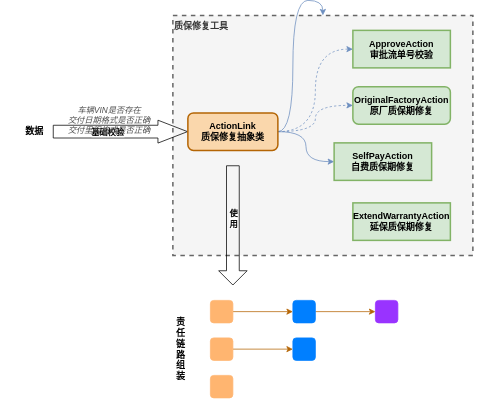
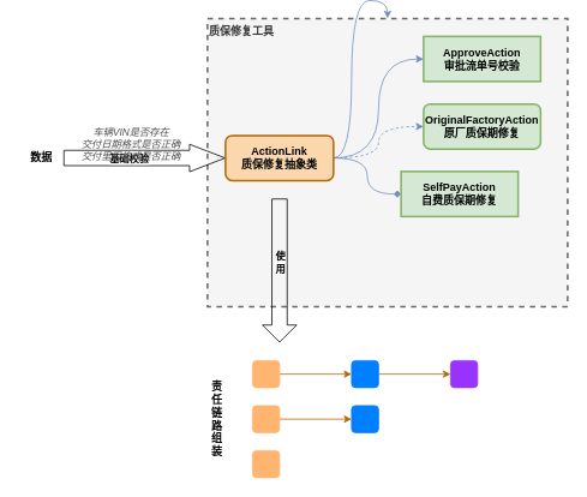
  <mxCell id="0" />
  <mxCell id="1" parent="0" />
  <mxCell id="2" value="质保修复工具" style="rounded=0;whiteSpace=wrap;html=1;align=left;horizontal=1;verticalAlign=top;dashed=1;fontStyle=1;strokeWidth=2;fillColor=#f5f5f5;fontColor=#333333;strokeColor=#666666;" vertex="1" parent="1"><mxGeometry x="230" y="20" width="400" height="320" as="geometry" /></mxCell>
  <mxCell id="3" value="" style="shape=flexArrow;endArrow=classic;html=1;rounded=0;endWidth=12.5;endSize=12.8;width=17;entryX=0;entryY=0.5;entryDx=0;entryDy=0;fontStyle=1" edge="1" parent="1" target="11"><mxGeometry width="50" height="50" relative="1" as="geometry"><mxPoint x="70" y="175" as="sourcePoint" /><mxPoint x="200" y="200" as="targetPoint" /></mxGeometry></mxCell>
  <mxCell id="4" value="基础校验" style="edgeLabel;html=1;align=center;verticalAlign=middle;resizable=0;points=[];fontStyle=1" vertex="1" connectable="0" parent="3"><mxGeometry x="-0.086" relative="1" as="geometry"><mxPoint x="-10" as="offset" /></mxGeometry></mxCell>
  <mxCell id="5" value="数据" style="text;html=1;align=center;verticalAlign=middle;resizable=0;points=[];autosize=1;fontStyle=1" vertex="1" parent="1"><mxGeometry x="20" y="160" width="50" height="30" as="geometry" /></mxCell>
  <mxCell id="6" value="&lt;div data-page-id=&quot;doxk4fLWzZhjoJqfnhFipKvFNwe&quot; data-docx-has-block-data=&quot;false&quot; style=&quot;font-size: 11px;&quot;&gt;&lt;div style=&quot;white-space-collapse: preserve; font-size: 11px;&quot; class=&quot;old-record-id-doxk4eozcIZH5MKJtCh2fUi9aM0&quot;&gt;车辆VIN是否存在&lt;/div&gt;&lt;div style=&quot;white-space-collapse: preserve; font-size: 11px;&quot; class=&quot;old-record-id-doxk4eozcIZH5MKJtCh2fUi9aM0&quot;&gt;交付日期格式是否正确&lt;/div&gt;&lt;div style=&quot;white-space-collapse: preserve; font-size: 11px;&quot; class=&quot;old-record-id-doxk4eozcIZH5MKJtCh2fUi9aM0&quot;&gt;交付里程格式是否正确&lt;/div&gt;&lt;/div&gt;&lt;span data-lark-record-data=&quot;{&amp;quot;rootId&amp;quot;:&amp;quot;doxk4fLWzZhjoJqfnhFipKvFNwe&amp;quot;,&amp;quot;text&amp;quot;:{&amp;quot;initialAttributedTexts&amp;quot;:{&amp;quot;text&amp;quot;:{&amp;quot;0&amp;quot;:&amp;quot;车辆VIN&amp;quot;},&amp;quot;attribs&amp;quot;:{&amp;quot;0&amp;quot;:&amp;quot;*0+2*1*0+3&amp;quot;}},&amp;quot;apool&amp;quot;:{&amp;quot;numToAttrib&amp;quot;:{&amp;quot;0&amp;quot;:[&amp;quot;author&amp;quot;,&amp;quot;7355687675485012076&amp;quot;],&amp;quot;1&amp;quot;:[&amp;quot;abbreviation-data&amp;quot;,&amp;quot;{\&amp;quot;id\&amp;quot;:\&amp;quot;1206104d-46ee-4d33-85ab-f392b6299bdf\&amp;quot;,\&amp;quot;abbr_ids\&amp;quot;:\&amp;quot;enterprise_7137215317125628013\&amp;quot;,\&amp;quot;is_visible\&amp;quot;:1,\&amp;quot;is_first\&amp;quot;:1}&amp;quot;]},&amp;quot;nextNum&amp;quot;:2}},&amp;quot;type&amp;quot;:&amp;quot;text&amp;quot;,&amp;quot;referenceRecordMap&amp;quot;:{},&amp;quot;extra&amp;quot;:{&amp;quot;mention_page_title&amp;quot;:{},&amp;quot;external_mention_url&amp;quot;:{}},&amp;quot;isKeepQuoteContainer&amp;quot;:false,&amp;quot;isFromCode&amp;quot;:false,&amp;quot;selection&amp;quot;:[{&amp;quot;id&amp;quot;:42,&amp;quot;type&amp;quot;:&amp;quot;text&amp;quot;,&amp;quot;selection&amp;quot;:{&amp;quot;start&amp;quot;:0,&amp;quot;end&amp;quot;:5},&amp;quot;recordId&amp;quot;:&amp;quot;doxk4eozcIZH5MKJtCh2fUi9aM0&amp;quot;}],&amp;quot;payloadMap&amp;quot;:{},&amp;quot;isCut&amp;quot;:false}&quot; data-lark-record-format=&quot;docx/text&quot; class=&quot;lark-record-clipboard&quot; style=&quot;font-size: 11px;&quot;&gt;&lt;/span&gt;" style="text;html=1;align=center;verticalAlign=middle;resizable=0;points=[];autosize=1;strokeColor=none;fillColor=none;fontColor=#4D4D4D;fontStyle=2;fontSize=11;" vertex="1" parent="1"><mxGeometry x="80" y="135" width="130" height="50" as="geometry" /></mxCell>
  <mxCell id="7" style="edgeStyle=orthogonalEdgeStyle;rounded=0;orthogonalLoop=1;jettySize=auto;html=1;exitX=1;exitY=0.5;exitDx=0;exitDy=0;curved=1;fillColor=#dae8fc;strokeColor=#6c8ebf;dashed=1;" edge="1" parent="1" source="11" target="12"><mxGeometry relative="1" as="geometry" /></mxCell>
- <mxCell id="8" style="edgeStyle=orthogonalEdgeStyle;rounded=0;orthogonalLoop=1;jettySize=auto;html=1;exitX=1;exitY=0.5;exitDx=0;exitDy=0;entryX=0;entryY=0.5;entryDx=0;entryDy=0;curved=1;fillColor=#dae8fc;strokeColor=#6c8ebf;" edge="1" parent="1" source="11" target="14"><mxGeometry relative="1" as="geometry" /></mxCell>
+ <mxCell id="8" style="edgeStyle=orthogonalEdgeStyle;rounded=0;orthogonalLoop=1;jettySize=auto;html=1;exitX=1;exitY=0.5;exitDx=0;exitDy=0;entryX=0;entryY=0.5;entryDx=0;entryDy=0;curved=1;fillColor=#dae8fc;strokeColor=#6c8ebf;endArrow=diamond;" edge="1" parent="1" source="11" target="14"><mxGeometry relative="1" as="geometry" /></mxCell>
  <mxCell id="9" style="edgeStyle=orthogonalEdgeStyle;rounded=0;orthogonalLoop=1;jettySize=auto;html=1;exitX=1;exitY=0.5;exitDx=0;exitDy=0;curved=1;fillColor=#dae8fc;strokeColor=#6c8ebf;" edge="1" parent="1" source="11" target="2"><mxGeometry relative="1" as="geometry" /></mxCell>
- <mxCell id="10" style="edgeStyle=orthogonalEdgeStyle;rounded=0;orthogonalLoop=1;jettySize=auto;html=1;exitX=1;exitY=0.5;exitDx=0;exitDy=0;entryX=0;entryY=0.5;entryDx=0;entryDy=0;curved=1;fillColor=#dae8fc;strokeColor=#6c8ebf;dashed=1;" edge="1" parent="1" source="11" target="15"><mxGeometry relative="1" as="geometry" /></mxCell>
+ <mxCell id="10" style="edgeStyle=orthogonalEdgeStyle;rounded=0;orthogonalLoop=1;jettySize=auto;html=1;exitX=1;exitY=0.5;exitDx=0;exitDy=0;entryX=0;entryY=0.5;entryDx=0;entryDy=0;curved=1;fillColor=#dae8fc;strokeColor=#6c8ebf;" edge="1" parent="1" source="11" target="15"><mxGeometry relative="1" as="geometry" /></mxCell>
  <mxCell id="11" value="ActionLink&lt;br&gt;质保修复抽象类" style="whiteSpace=wrap;html=1;fontStyle=1;fillColor=#fad7ac;strokeColor=#b46504;strokeWidth=2;rounded=1;" vertex="1" parent="1"><mxGeometry x="250" y="150" width="120" height="50" as="geometry" /></mxCell>
  <mxCell id="12" value="OriginalFactoryAction&lt;br&gt;原厂质保期修复" style="whiteSpace=wrap;html=1;fontStyle=1;fillColor=#d5e8d4;strokeColor=#82b366;strokeWidth=2;rounded=1;" vertex="1" parent="1"><mxGeometry x="470" y="115" width="130" height="50" as="geometry" /></mxCell>
- <mxCell id="13" value="ExtendWarrantyAction&lt;br&gt;延保质保期修复" style="rounded=0;whiteSpace=wrap;html=1;fontStyle=1;fillColor=#d5e8d4;strokeColor=#82b366;strokeWidth=2;" vertex="1" parent="1"><mxGeometry x="470" y="270" width="130" height="50" as="geometry" /></mxCell>
  <mxCell id="14" value="SelfPayAction&lt;br&gt;自费质保期修复" style="rounded=0;whiteSpace=wrap;html=1;fontStyle=1;fillColor=#d5e8d4;strokeColor=#82b366;strokeWidth=2;" vertex="1" parent="1"><mxGeometry x="445" y="190" width="130" height="50" as="geometry" /></mxCell>
  <mxCell id="15" value="ApproveAction&lt;br&gt;审批流单号校验" style="rounded=0;whiteSpace=wrap;html=1;fontStyle=1;fillColor=#d5e8d4;strokeColor=#82b366;strokeWidth=2;" vertex="1" parent="1"><mxGeometry x="470" y="40" width="130" height="50" as="geometry" /></mxCell>
  <mxCell id="16" value="" style="shape=flexArrow;endArrow=classic;html=1;rounded=0;width=17;" edge="1" parent="1"><mxGeometry width="50" height="50" relative="1" as="geometry"><mxPoint x="310" y="220" as="sourcePoint" /><mxPoint x="310" y="380" as="targetPoint" /></mxGeometry></mxCell>
  <mxCell id="17" value="使&lt;div&gt;用&lt;/div&gt;" style="edgeLabel;html=1;align=center;verticalAlign=middle;resizable=0;points=[];fontStyle=1" vertex="1" connectable="0" parent="16"><mxGeometry x="-0.331" y="-6" relative="1" as="geometry"><mxPoint x="6" y="16" as="offset" /></mxGeometry></mxCell>
  <mxCell id="18" value="责&lt;div&gt;任&lt;/div&gt;&lt;div&gt;链&lt;/div&gt;&lt;div&gt;路&lt;/div&gt;&lt;div&gt;组&lt;/div&gt;&lt;div&gt;装&lt;/div&gt;" style="text;html=1;align=center;verticalAlign=middle;resizable=0;points=[];autosize=1;strokeColor=none;fillColor=none;fontStyle=1" vertex="1" parent="1"><mxGeometry x="220" y="415" width="40" height="100" as="geometry" /></mxCell>
  <mxCell id="19" value="" style="edgeStyle=orthogonalEdgeStyle;rounded=0;orthogonalLoop=1;jettySize=auto;html=1;fillColor=#fad7ac;strokeColor=#b46504;" edge="1" parent="1" source="20" target="22"><mxGeometry relative="1" as="geometry" /></mxCell>
  <mxCell id="20" value="" style="rounded=1;whiteSpace=wrap;html=1;fillColor=#FFB570;strokeColor=#FFB570;" vertex="1" parent="1"><mxGeometry x="280" y="400" width="30" height="30" as="geometry" /></mxCell>
  <mxCell id="21" value="" style="edgeStyle=orthogonalEdgeStyle;rounded=0;orthogonalLoop=1;jettySize=auto;html=1;fillColor=#fad7ac;strokeColor=#b46504;" edge="1" parent="1" source="22" target="23"><mxGeometry relative="1" as="geometry" /></mxCell>
  <mxCell id="22" value="" style="rounded=1;whiteSpace=wrap;html=1;fillColor=#007FFF;strokeColor=#007FFF;" vertex="1" parent="1"><mxGeometry x="390" y="400" width="30" height="30" as="geometry" /></mxCell>
  <mxCell id="23" value="" style="rounded=1;whiteSpace=wrap;html=1;fillColor=#9933FF;strokeColor=#9933FF;" vertex="1" parent="1"><mxGeometry x="500" y="400" width="30" height="30" as="geometry" /></mxCell>
  <mxCell id="24" value="" style="edgeStyle=orthogonalEdgeStyle;rounded=0;orthogonalLoop=1;jettySize=auto;html=1;fillColor=#fad7ac;strokeColor=#b46504;" edge="1" parent="1" source="25" target="26"><mxGeometry relative="1" as="geometry" /></mxCell>
  <mxCell id="25" value="" style="rounded=1;whiteSpace=wrap;html=1;fillColor=#FFB570;strokeColor=#FFB570;" vertex="1" parent="1"><mxGeometry x="280" y="450" width="30" height="30" as="geometry" /></mxCell>
  <mxCell id="26" value="" style="rounded=1;whiteSpace=wrap;html=1;fillColor=#007FFF;strokeColor=#007FFF;" vertex="1" parent="1"><mxGeometry x="390" y="450" width="30" height="30" as="geometry" /></mxCell>
  <mxCell id="27" value="" style="rounded=1;whiteSpace=wrap;html=1;fillColor=#FFB570;strokeColor=#FFB570;" vertex="1" parent="1"><mxGeometry x="280" y="500" width="30" height="30" as="geometry" /></mxCell>
